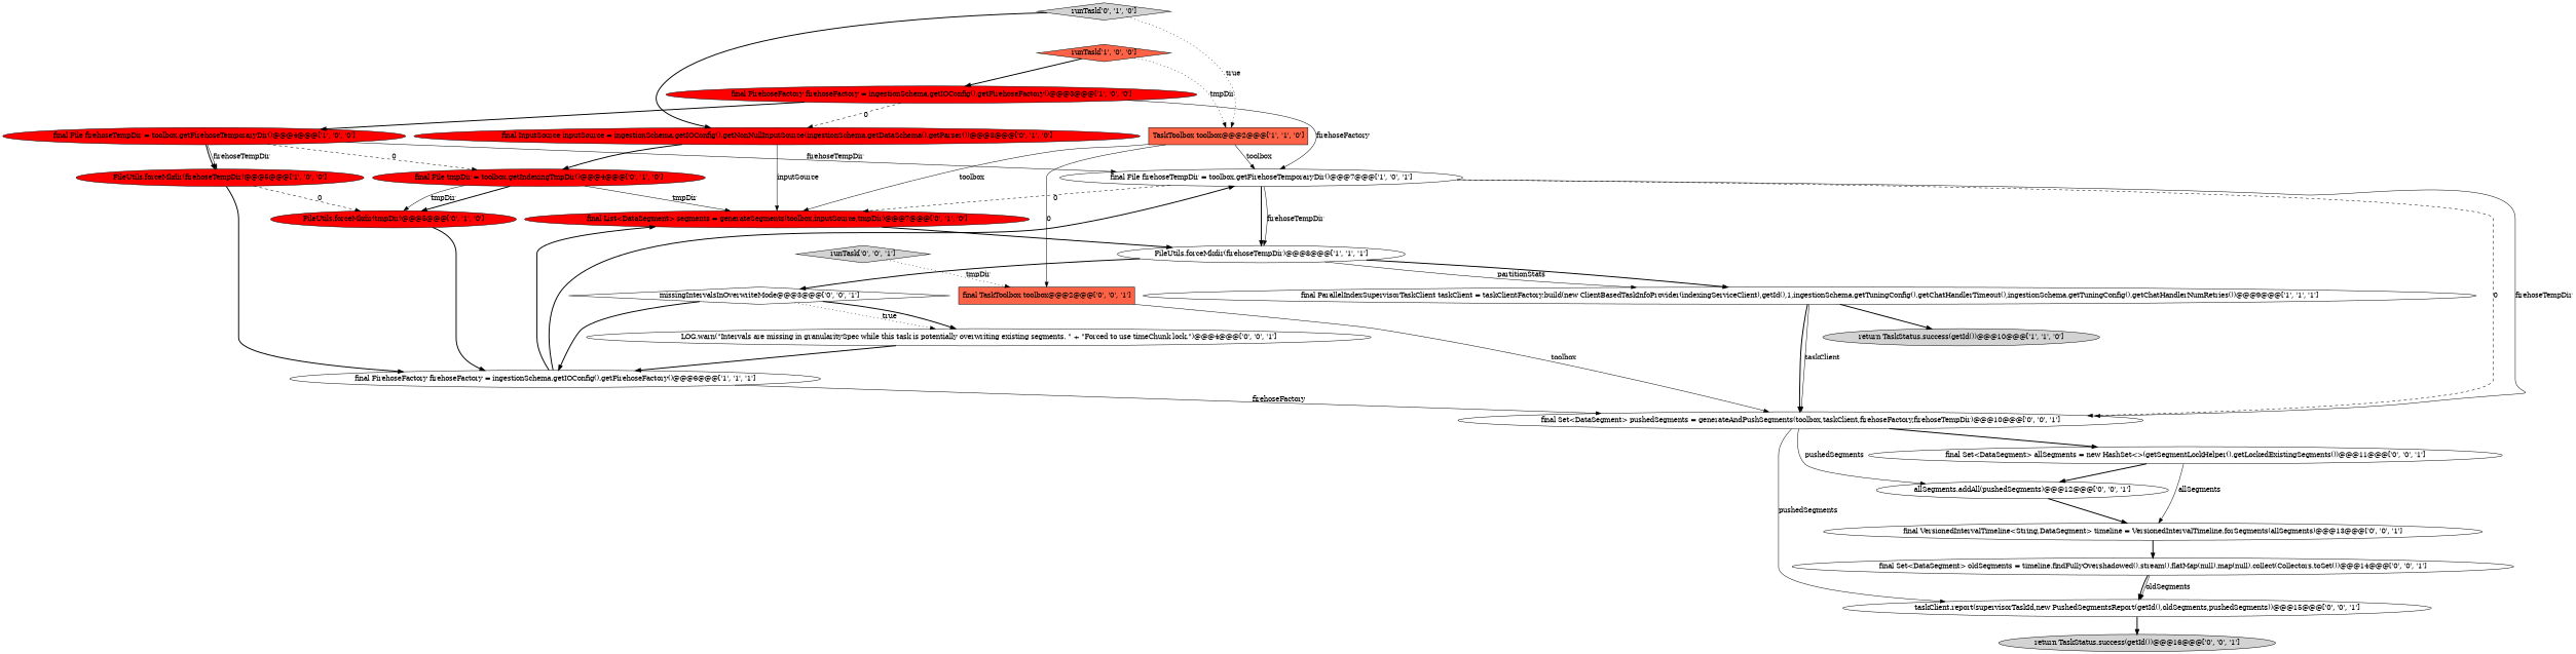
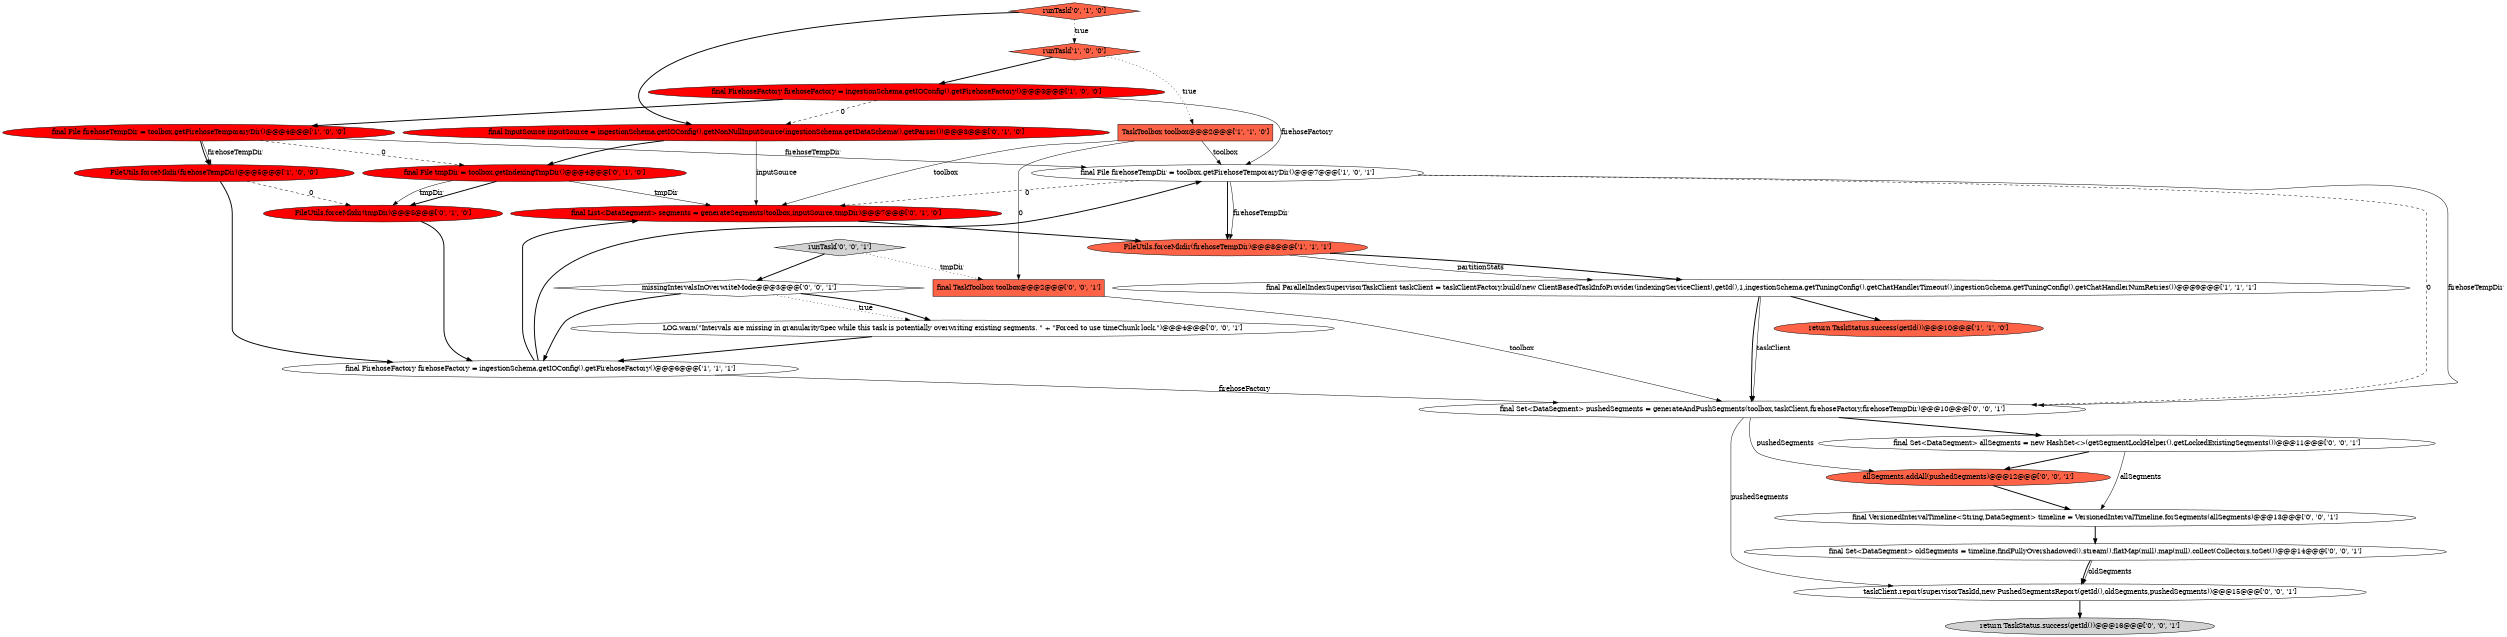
  digraph {
    node [fillcolor=white shape=ellipse style=filled]
    edge [style=bold]
    n1 [label="final File firehoseTempDir = toolbox.getFirehoseTemporaryDir()@@@7@@@['1', '0', '1']"]
    n2 [fillcolor=red label="final List<DataSegment> segments = generateSegments(toolbox,inputSource,tmpDir)@@@7@@@['0', '1', '0']"]
-   n3 [label="FileUtils.forceMkdir(firehoseTempDir)@@@8@@@['1', '1', '1']"]
+   n3 [fillcolor=tomato label="FileUtils.forceMkdir(firehoseTempDir)@@@8@@@['1', '1', '1']"]
    n4 [label="final Set<DataSegment> pushedSegments = generateAndPushSegments(toolbox,taskClient,firehoseFactory,firehoseTempDir)@@@10@@@['0', '0', '1']"]
    n5 [label="final ParallelIndexSupervisorTaskClient taskClient = taskClientFactory.build(new ClientBasedTaskInfoProvider(indexingServiceClient),getId(),1,ingestionSchema.getTuningConfig().getChatHandlerTimeout(),ingestionSchema.getTuningConfig().getChatHandlerNumRetries())@@@9@@@['1', '1', '1']"]
-   n6 [label="allSegments.addAll(pushedSegments)@@@12@@@['0', '0', '1']"]
+   n6 [fillcolor=tomato label="allSegments.addAll(pushedSegments)@@@12@@@['0', '0', '1']"]
    n7 [label="taskClient.report(supervisorTaskId,new PushedSegmentsReport(getId(),oldSegments,pushedSegments))@@@15@@@['0', '0', '1']"]
    n8 [label="final Set<DataSegment> allSegments = new HashSet<>(getSegmentLockHelper().getLockedExistingSegments())@@@11@@@['0', '0', '1']"]
    n9 [fillcolor=red label="final InputSource inputSource = ingestionSchema.getIOConfig().getNonNullInputSource(ingestionSchema.getDataSchema().getParser())@@@3@@@['0', '1', '0']"]
    n10 [fillcolor=red label="final File tmpDir = toolbox.getIndexingTmpDir()@@@4@@@['0', '1', '0']"]
    n11 [fillcolor=red label="FileUtils.forceMkdir(tmpDir)@@@5@@@['0', '1', '0']"]
    n12 [fillcolor=tomato label="runTask['1', '0', '0']" shape=diamond]
    n13 [fillcolor=red label="final FirehoseFactory firehoseFactory = ingestionSchema.getIOConfig().getFirehoseFactory()@@@3@@@['1', '0', '0']"]
    n14 [fillcolor=tomato label="TaskToolbox toolbox@@@2@@@['1', '1', '0']" shape=box]
    n15 [fillcolor=red label="final File firehoseTempDir = toolbox.getFirehoseTemporaryDir()@@@4@@@['1', '0', '0']"]
    n16 [fillcolor=tomato label="final TaskToolbox toolbox@@@2@@@['0', '0', '1']" shape=box]
    n17 [label="final FirehoseFactory firehoseFactory = ingestionSchema.getIOConfig().getFirehoseFactory()@@@6@@@['1', '1', '1']"]
    n18 [fillcolor=red label="FileUtils.forceMkdir(firehoseTempDir)@@@5@@@['1', '0', '0']"]
    n19 [fillcolor=lightgray label="return TaskStatus.success(getId())@@@16@@@['0', '0', '1']"]
-   n20 [fillcolor=lightgray label="return TaskStatus.success(getId())@@@10@@@['1', '1', '0']"]
+   n20 [fillcolor=tomato label="return TaskStatus.success(getId())@@@10@@@['1', '1', '0']"]
    n21 [label="final VersionedIntervalTimeline<String,DataSegment> timeline = VersionedIntervalTimeline.forSegments(allSegments)@@@13@@@['0', '0', '1']"]
    n22 [label="LOG.warn(\"Intervals are missing in granularitySpec while this task is potentially overwriting existing segments. \" + \"Forced to use timeChunk lock.\")@@@4@@@['0', '0', '1']"]
    n23 [label="final Set<DataSegment> oldSegments = timeline.findFullyOvershadowed().stream().flatMap(null).map(null).collect(Collectors.toSet())@@@14@@@['0', '0', '1']"]
    n24 [label="missingIntervalsInOverwriteMode@@@3@@@['0', '0', '1']" shape=diamond]
    n25 [fillcolor=lightgray label="runTask['0', '0', '1']" shape=diamond]
-   n26 [fillcolor=lightgray label="runTask['0', '1', '0']" shape=diamond]
+   n26 [fillcolor=tomato label="runTask['0', '1', '0']" shape=diamond]
    n1 -> n2 [label=0 style=dashed]
    n1 -> n3
    n1 -> n3 [label=firehoseTempDir style=solid]
    n1 -> n4 [label=0 style=dashed]
    n1 -> n4 [label=firehoseTempDir style=solid]
    n2 -> n3
    n3 -> n5 [label=partitionStats style=solid]
    n3 -> n5
    n4 -> n6 [label=pushedSegments style=solid]
    n4 -> n7 [label=pushedSegments style=solid]
    n4 -> n8
    n5 -> n4 [label=taskClient style=solid]
    n5 -> n4
    n5 -> n20
    n6 -> n21
    n7 -> n19
    n8 -> n6
    n8 -> n21 [label=allSegments style=solid]
    n9 -> n2 [label=inputSource style=solid]
    n9 -> n10
    n10 -> n2 [label=tmpDir style=solid]
    n10 -> n11
    n10 -> n11 [label=tmpDir style=solid]
    n11 -> n17
    n12 -> n13
-   n12 -> n14 [label=tmpDir style=dotted]
+   n12 -> n14 [label=true style=dotted]
    n13 -> n1 [label=firehoseFactory style=solid]
    n13 -> n9 [label=0 style=dashed]
    n13 -> n15
    n14 -> n1 [label=toolbox style=solid]
    n14 -> n2 [label=toolbox style=solid]
    n14 -> n16 [label=0 style=solid]
    n15 -> n1 [label=firehoseTempDir style=solid]
    n15 -> n10 [label=0 style=dashed]
    n15 -> n18
    n15 -> n18 [label=firehoseTempDir style=solid]
    n16 -> n4 [label=toolbox style=solid]
    n17 -> n1
    n17 -> n2
    n17 -> n4 [label=firehoseFactory style=solid]
    n18 -> n11 [label=0 style=dashed]
    n18 -> n17
    n21 -> n23
    n22 -> n17
    n23 -> n7
    n23 -> n7 [label=oldSegments style=solid]
    n24 -> n17
    n24 -> n22 [label=true style=dotted]
    n24 -> n22
    n25 -> n16 [label=tmpDir style=dotted]
-   n3 -> n24
+   n25 -> n24
    n26 -> n9
-   n26 -> n14 [label=true style=dotted]
+   n26 -> n12 [label=true style=dotted]
  }
